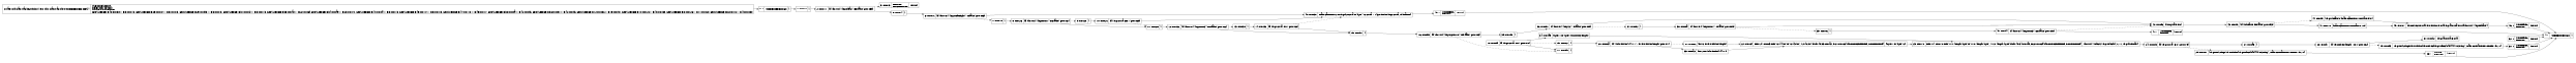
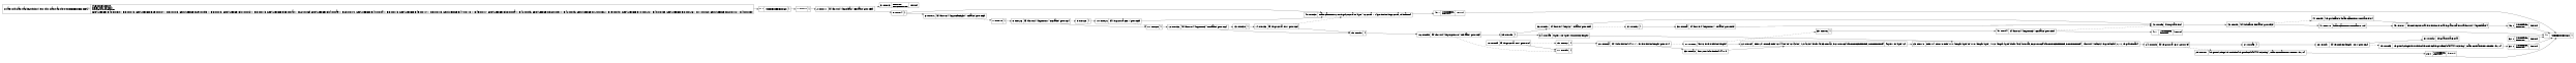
  digraph {
    rankdir=LR
    node [shape=record]
    n1 [label="{0\:\ ?|MTH_ENTER_BLOCK\l|l}"]
    n2 [label="{1\:\ 0x0000|l}"]
    n3 [label="{2\:\ 0x0011|lif (dm.Ms.i().key_delay() == false) goto L55l}"]
    n4 [label="{3\:\ 0x0013|RETURN\lORIG_RETURN\l|lreturnl}"]
    n5 [label="{5\:\ 0x0014|l}"]
    n6 [label="{6\:\ 0x001c|lif (dm.Ms.i().key_Left_Right() != false) goto L65l}"]
    n7 [label="{4\:\ ?|MTH_EXIT_BLOCK\l|l}"]
    n8 [label="{7\:\ 0x001e|l}"]
    n9 [label="{48\:\ 0x003e|lmain.GameRun r2 = r9.grlr2.cur_a = (byte) (r2.cur_a ^ 1)lgoMission(r9.gr.cur_a, r9.bPause)l}"]
    n10 [label="{8\:\ 0x0026|lif (dm.Ms.i().key_Num1() == false) goto L61l}"]
    n11 [label="{49\:\ ?|SYNTHETIC\lRETURN\l|lreturnl}"]
    n12 [label="{9\:\ 0x0028|l}"]
    n13 [label="{11\:\ 0x002e|l}"]
    n14 [label="{10\:\ 0x002c|lif (r9.gr.cur_a == 1) goto L65l}"]
    n15 [label="{12\:\ 0x0036|lif (dm.Ms.i().key_Num3() == false) goto L66l}"]
    n16 [label="{13\:\ 0x0038|l}"]
    n17 [label="{15\:\ 0x0051|l}"]
    n18 [label="{14\:\ 0x003c|lif (r9.gr.cur_a != 0) goto L66l}"]
    n19 [label="{16\:\ 0x0059|lif (dm.Ms.i().key_Up_Down() == false) goto L83l}"]
    n20 [label="{17\:\ 0x005b|l}"]
    n21 [label="{35\:\ 0x00d8|l}"]
    n22 [label="{36\:\ 0x00e0|lif (dm.Ms.i().key_S2() != false) goto L89l}"]
    n23 [label="{18\:\ 0x005f|lif (r9.gr.cur_a != 0) goto L78l}"]
    n24 [label="{19\:\ 0x0061|l}"]
    n25 [label="{34\:\ 0x00a9|lbyte r1 = (byte) r9.mDirect.lengthl}"]
    n26 [label="{20\:\ 0x006a|lif ((r9.bMission[14] + 1) \<= r9.sMission.length) goto L77l}"]
    n27 [label="{23\:\ 0x0070|PHI: r1l  0x0070: PHI (r1v1 'length' byte) = (r1v0 'length' byte), (r1v2 'length' byte) binds: [B:34:0x00a9, B:22:0x006f] A[DONT_GENERATE, DONT_INLINE]\l|ldm.Ms.i().selectS(r9.gr.select[0], 0, r1, r9.gr.line_max)l}"]
    n28 [label="{21\:\ 0x006c|lint r2 = r9.sMission.lengthl}"]
    n29 [label="{33\:\ 0x00a2|lint r2 = r9.bMission[14] + 1l}"]
    n30 [label="{22\:\ 0x006f|PHI: r2l  0x006f: PHI (r2v44 int) = (r2v43 int), (r2v46 int) binds: [B:33:0x00a2, B:21:0x006c] A[DONT_GENERATE, DONT_INLINE]\l|lbyte r1 = (byte) r2l}"]
    n31 [label="{24\:\ 0x0085|lif (r9.gr.cur_a != 0) goto L79l}"]
    n32 [label="{25\:\ 0x0087|lr9.gr.setStringB(r9.sMission[r9.gr.select[0][0]][1].toString(), main.Constants_H.WIDTH_ \- 50, 0)l}"]
    n33 [label="{27\:\ 0x00ae|l}"]
-   n34 [label="{26\:\ ?|INLINE\lRETURN\l|lreturnl}"]
+   n34 [label="{26\:\ ?|SYNTHETIC\lRETURN\l|lreturnl}"]
    n35 [label="{28\:\ 0x00b1|lif (r9.mDirect.length \<= 0) goto L82l}"]
    n36 [label="{29\:\ 0x00b3|lr9.gr.setStringB(r9.sMission[r9.mDirect[r9.gr.select[0][0]]][1].toString(), main.Constants_H.WIDTH_ \- 50, 0)l}"]
    n37 [label="{31\:\ 0x00d2|lr9.gr.about_a = nulll}"]
    n38 [label="{30\:\ ?|SYNTHETIC\lRETURN\l|lreturnl}"]
    n39 [label="{32\:\ ?|SYNTHETIC\lRETURN\l|lreturnl}"]
    n40 [label="{37\:\ 0x00e2|l}"]
    n41 [label="{42\:\ 0x00f6|lr9.my.state = 0l}"]
    n42 [label="{38\:\ 0x00ea|lif (dm.Ms.i().key_Num1() != false) goto L89l}"]
    n43 [label="{43\:\ 0x00fc|lif (r9.bPause == false) goto L93l}"]
    n44 [label="{39\:\ 0x00ec|l}"]
    n45 [label="{40\:\ 0x00f4|lif (dm.Ms.i().key_Num3() == false) goto L98l}"]
    n46 [label="{41\:\ ?|SYNTHETIC\lRETURN\l|lreturnl}"]
    n47 [label="{44\:\ 0x00fe|lr9.gr.doPaint(0)lmain.GameRun.run_state = 97l}"]
    n48 [label="{47\:\ 0x0118|lmain.GameRun.run_state = \-10l}"]
    n49 [label="{45\:\ 0x0107|lr9.mDirect = nulllr9.sMission = nulllr9.gr.about_a = nullldm.Ms.i().keyRelease()l}"]
    n50 [label="{46\:\ ?|SYNTHETIC\lRETURN\l|lreturnl}"]
    n51 [label="{private void main.Map.keyMission((r9v0 'this' main.Map A[IMMUTABLE_TYPE, THIS]))  | USE_LINES_HINTS\lTYPE_VARS: EMPTY\lINLINE_NOT_NEEDED\lCROSS_EDGE: B:48:0x003e \-\> B:3:0x0013, CROSS_EDGE: B:25:0x0087 \-\> B:3:0x0013, CROSS_EDGE: B:29:0x00b3 \-\> B:3:0x0013, CROSS_EDGE: B:31:0x00d2 \-\> B:3:0x0013, CROSS_EDGE: B:33:0x00a2 \-\> B:22:0x006f, CROSS_EDGE: B:34:0x00a9 \-\> B:23:0x0070, CROSS_EDGE: B:40:0x00f4 \-\> B:3:0x0013, CROSS_EDGE: B:45:0x0107 \-\> B:3:0x0013, CROSS_EDGE: B:47:0x0118 \-\> B:45:0x0107, CROSS_EDGE: B:38:0x00ea \-\> B:42:0x00f6, CROSS_EDGE: B:36:0x00e0 \-\> B:42:0x00f6, CROSS_EDGE: B:12:0x0036 \-\> B:15:0x0051, CROSS_EDGE: B:10:0x002c \-\> B:48:0x003e, CROSS_EDGE: B:8:0x0026 \-\> B:11:0x002e, CROSS_EDGE: B:6:0x001c \-\> B:48:0x003e\l}"]
    n1 -> n2
    n2 -> n3
    n3 -> n4 [style=dashed]
    n3 -> n5
    n5 -> n6
    n6 -> n8 [style=dashed]
-   n6 -> n9
+   n5 -> n9
    n8 -> n10
    n9 -> n11
    n10 -> n12 [style=dashed]
    n10 -> n13
    n11 -> n7
    n12 -> n14
    n13 -> n15
    n14 -> n9
    n14 -> n13 [style=dashed]
    n15 -> n16 [style=dashed]
    n15 -> n17
    n16 -> n18
    n17 -> n19
    n18 -> n9 [style=dashed]
    n18 -> n17
    n19 -> n20 [style=dashed]
    n19 -> n21
    n21 -> n22
    n22 -> n40 [style=dashed]
    n22 -> n41
    n23 -> n20
    n23 -> n24 [style=dashed]
-   n23 -> n25
+   n21 -> n25
    n24 -> n26
    n25 -> n27
    n26 -> n28 [style=dashed]
    n26 -> n29
    n27 -> n31
    n28 -> n30
    n29 -> n30
    n30 -> n27
    n31 -> n32 [style=dashed]
    n31 -> n33
    n32 -> n34
    n33 -> n35
    n34 -> n7
    n35 -> n36 [style=dashed]
    n35 -> n37
    n36 -> n38
    n38 -> n7
    n39 -> n7
    n40 -> n42
    n41 -> n43
    n42 -> n41
-   n42 -> n44 [style=dashed]
+   n28 -> n44 [style=dashed]
    n43 -> n47 [style=dashed]
    n43 -> n48
    n44 -> n45
    n45 -> n41 [style=dashed]
    n45 -> n46
    n46 -> n7
    n47 -> n49
    n48 -> n49
    n49 -> n50
    n50 -> n7
    n51 -> n1
  }
